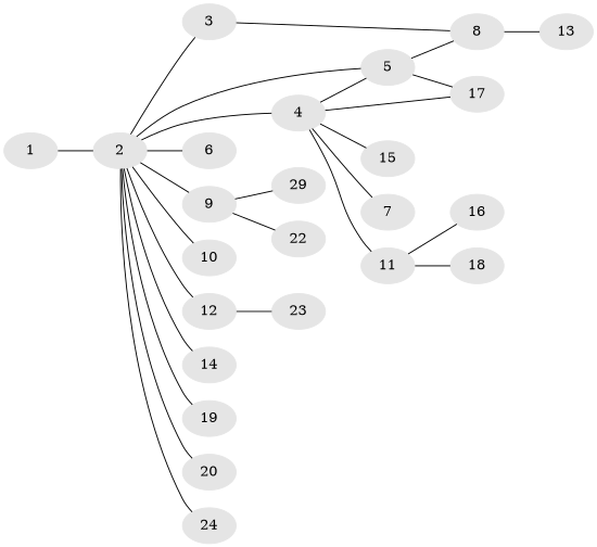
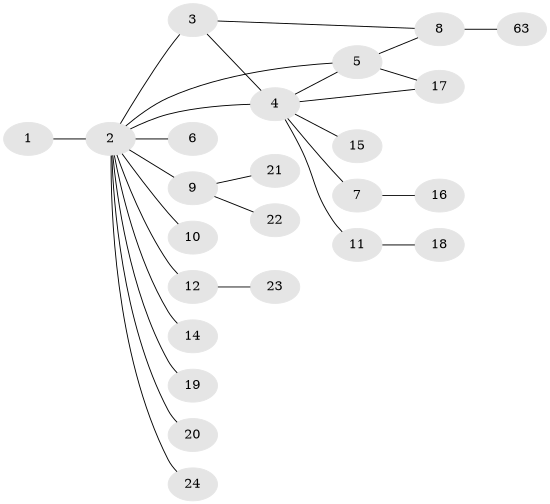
  graph {
    rankdir=LR
    node [color=gray90 style=filled]
    edge [weight=1.0]
    1
    2
    3
    4
    5
    6
    9
    10
    12
    14
    19
    20
    24
    8
    7
    11
    15
    17
-   21 [label=29]
+   21
    22
    23
-   13
+   13 [label=63]
    16
    18
    1 -- 2 [weight=3.0]
    2 -- 3 [weight=2.0]
    2 -- 4 [weight=2.0]
    2 -- 5 [weight=3.0]
    2 -- 6
    2 -- 9
    2 -- 10
    2 -- 12
    2 -- 14
    2 -- 19
    2 -- 20
    2 -- 24
+   3 -- 4
    3 -- 8
    4 -- 5
    4 -- 7
    4 -- 11
    4 -- 15
    4 -- 17
    5 -- 8
    5 -- 17
    9 -- 21
    9 -- 22
    12 -- 23
    8 -- 13 [weight=2.0]
-   11 -- 16
+   7 -- 16
    11 -- 18
  }
